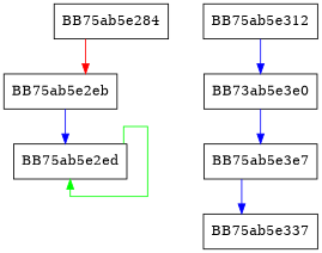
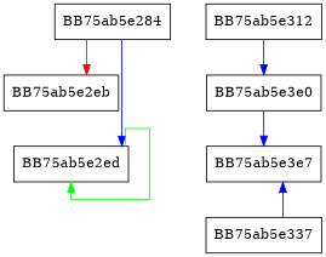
  digraph {
    splines=ortho
    node [shape=box]
    edge [color=blue]
    BB75ab5e284
    BB75ab5e2eb
    BB75ab5e312
-   BB75ab5e3e0 [label=BB73ab5e3e0]
+   BB75ab5e3e0
    BB75ab5e2ed
    BB75ab5e3e7
    BB75ab5e337
    BB75ab5e284 -> BB75ab5e2eb [color=red]
-   BB75ab5e2eb -> BB75ab5e2ed
+   BB75ab5e284 -> BB75ab5e2ed
    BB75ab5e312 -> BB75ab5e3e0
    BB75ab5e3e0 -> BB75ab5e3e7
    BB75ab5e2ed -> BB75ab5e2ed [color=green]
-   BB75ab5e3e7 -> BB75ab5e337
+   BB75ab5e337 -> BB75ab5e3e7
  }
